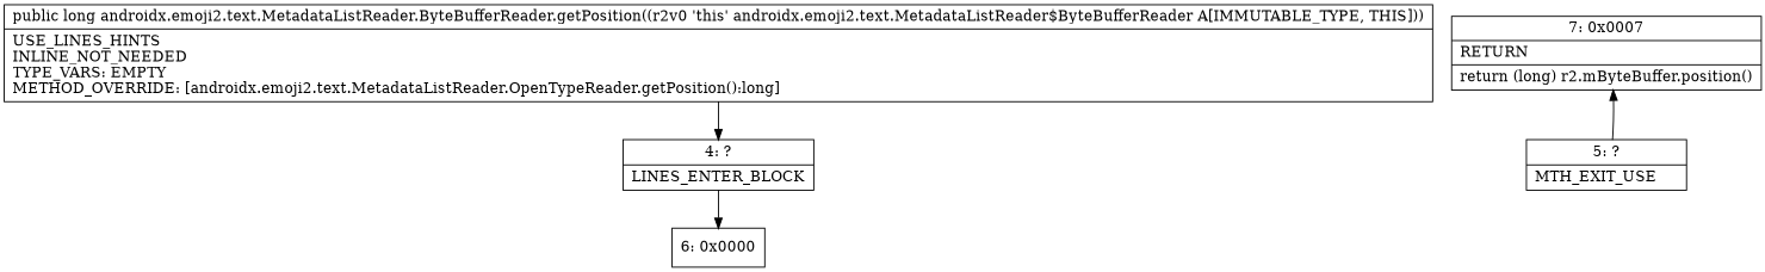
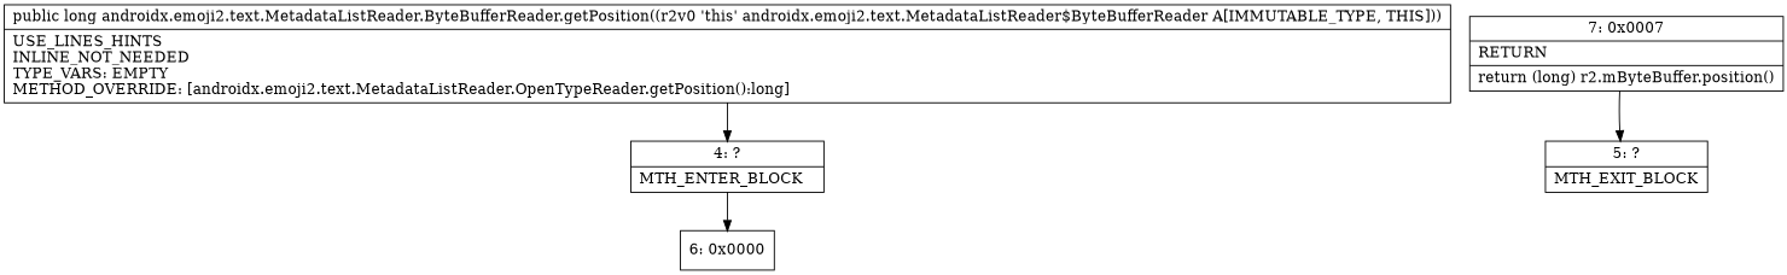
  digraph {
    node [shape=record]
-   n1 [label="{4\:\ ?|LINES_ENTER_BLOCK\l}"]
+   n1 [label="{4\:\ ?|MTH_ENTER_BLOCK\l}"]
    n2 [label="{6\:\ 0x0000}"]
    n3 [label="{7\:\ 0x0007|RETURN\l|return (long) r2.mByteBuffer.position()\l}"]
-   n4 [label="{5\:\ ?|MTH_EXIT_USE\l}"]
+   n4 [label="{5\:\ ?|MTH_EXIT_BLOCK\l}"]
    n5 [label="{public long androidx.emoji2.text.MetadataListReader.ByteBufferReader.getPosition((r2v0 'this' androidx.emoji2.text.MetadataListReader$ByteBufferReader A[IMMUTABLE_TYPE, THIS]))  | USE_LINES_HINTS\lINLINE_NOT_NEEDED\lTYPE_VARS: EMPTY\lMETHOD_OVERRIDE: [androidx.emoji2.text.MetadataListReader.OpenTypeReader.getPosition():long]\l}"]
    n1 -> n2
-   n4 -> n3
+   n3 -> n4
    n5 -> n1
  }
